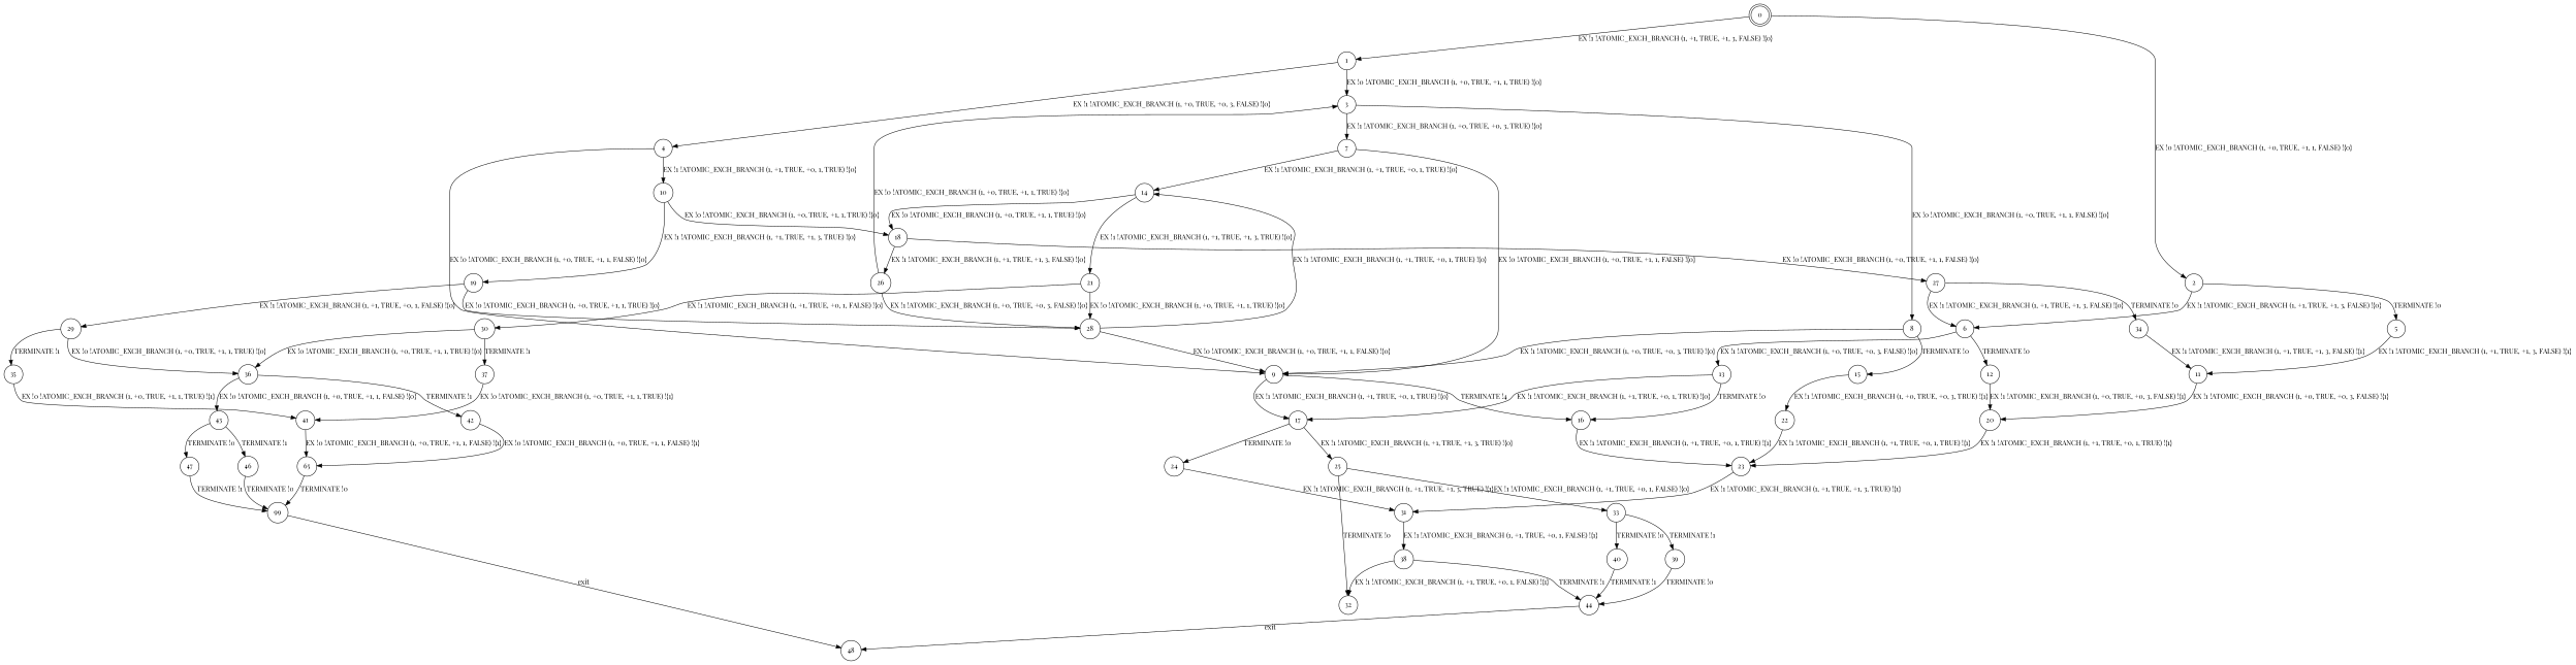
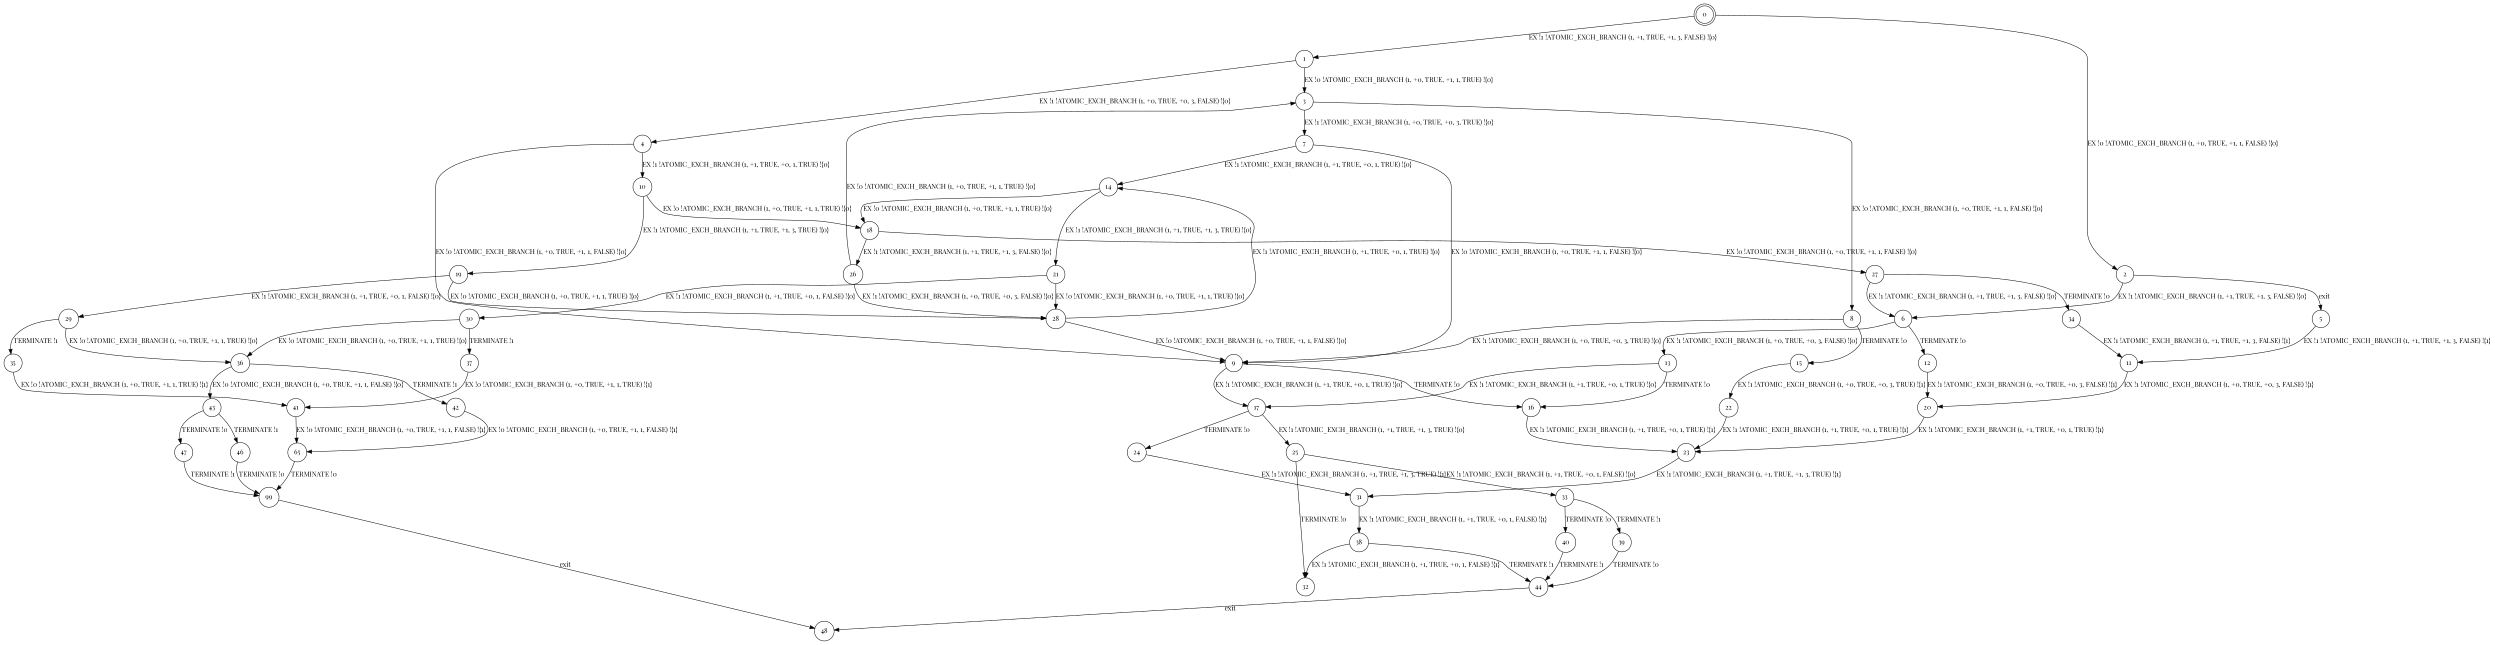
  digraph {
    fontname="Playfair Display"
    node [fontname="Playfair Display" shape=circle]
    edge [fontname="Playfair Display"]
    0 [peripheries=2]
    1
    2
    3
    4
    5
    6
    7
    8
    9
    10
    11
    12
    13
    14
    15
    16
    17
    18
    19
    20
    21
    22
    23
    24
    25
    26
    27
    28
    29
    30
    31
    32
    33
    34
    35
    36
    37
    38
    39
    40
    41
    42
    43
    44
    n46 [label=65]
    46
    47
    48
    n50 [label=99]
    0 -> 1 [label="EX !1 !ATOMIC_EXCH_BRANCH (1, +1, TRUE, +1, 3, FALSE) !{0}"]
    0 -> 2 [label="EX !0 !ATOMIC_EXCH_BRANCH (1, +0, TRUE, +1, 1, FALSE) !{0}"]
    1 -> 3 [label="EX !0 !ATOMIC_EXCH_BRANCH (1, +0, TRUE, +1, 1, TRUE) !{0}"]
    1 -> 4 [label="EX !1 !ATOMIC_EXCH_BRANCH (1, +0, TRUE, +0, 3, FALSE) !{0}"]
-   2 -> 5 [label="TERMINATE !0"]
+   2 -> 5 [label=exit]
    2 -> 6 [label="EX !1 !ATOMIC_EXCH_BRANCH (1, +1, TRUE, +1, 3, FALSE) !{0}"]
    3 -> 7 [label="EX !1 !ATOMIC_EXCH_BRANCH (1, +0, TRUE, +0, 3, TRUE) !{0}"]
    3 -> 8 [label="EX !0 !ATOMIC_EXCH_BRANCH (1, +0, TRUE, +1, 1, FALSE) !{0}"]
    4 -> 9 [label="EX !0 !ATOMIC_EXCH_BRANCH (1, +0, TRUE, +1, 1, FALSE) !{0}"]
    4 -> 10 [label="EX !1 !ATOMIC_EXCH_BRANCH (1, +1, TRUE, +0, 1, TRUE) !{0}"]
    5 -> 11 [label="EX !1 !ATOMIC_EXCH_BRANCH (1, +1, TRUE, +1, 3, FALSE) !{1}"]
    6 -> 12 [label="TERMINATE !0"]
    6 -> 13 [label="EX !1 !ATOMIC_EXCH_BRANCH (1, +0, TRUE, +0, 3, FALSE) !{0}"]
    7 -> 9 [label="EX !0 !ATOMIC_EXCH_BRANCH (1, +0, TRUE, +1, 1, FALSE) !{0}"]
    7 -> 14 [label="EX !1 !ATOMIC_EXCH_BRANCH (1, +1, TRUE, +0, 1, TRUE) !{0}"]
    8 -> 9 [label="EX !1 !ATOMIC_EXCH_BRANCH (1, +0, TRUE, +0, 3, TRUE) !{0}"]
    8 -> 15 [label="TERMINATE !0"]
-   9 -> 16 [label="TERMINATE !4"]
+   9 -> 16 [label="TERMINATE !0"]
    9 -> 17 [label="EX !1 !ATOMIC_EXCH_BRANCH (1, +1, TRUE, +0, 1, TRUE) !{0}"]
    10 -> 18 [label="EX !0 !ATOMIC_EXCH_BRANCH (1, +0, TRUE, +1, 1, TRUE) !{0}"]
    10 -> 19 [label="EX !1 !ATOMIC_EXCH_BRANCH (1, +1, TRUE, +1, 3, TRUE) !{0}"]
    11 -> 20 [label="EX !1 !ATOMIC_EXCH_BRANCH (1, +0, TRUE, +0, 3, FALSE) !{1}"]
    12 -> 20 [label="EX !1 !ATOMIC_EXCH_BRANCH (1, +0, TRUE, +0, 3, FALSE) !{1}"]
    13 -> 16 [label="TERMINATE !0"]
    13 -> 17 [label="EX !1 !ATOMIC_EXCH_BRANCH (1, +1, TRUE, +0, 1, TRUE) !{0}"]
    14 -> 18 [label="EX !0 !ATOMIC_EXCH_BRANCH (1, +0, TRUE, +1, 1, TRUE) !{0}"]
    14 -> 21 [label="EX !1 !ATOMIC_EXCH_BRANCH (1, +1, TRUE, +1, 3, TRUE) !{0}"]
    15 -> 22 [label="EX !1 !ATOMIC_EXCH_BRANCH (1, +0, TRUE, +0, 3, TRUE) !{1}"]
    16 -> 23 [label="EX !1 !ATOMIC_EXCH_BRANCH (1, +1, TRUE, +0, 1, TRUE) !{1}"]
    17 -> 24 [label="TERMINATE !0"]
    17 -> 25 [label="EX !1 !ATOMIC_EXCH_BRANCH (1, +1, TRUE, +1, 3, TRUE) !{0}"]
    18 -> 26 [label="EX !1 !ATOMIC_EXCH_BRANCH (1, +1, TRUE, +1, 3, FALSE) !{0}"]
    18 -> 27 [label="EX !0 !ATOMIC_EXCH_BRANCH (1, +0, TRUE, +1, 1, FALSE) !{0}"]
    19 -> 28 [label="EX !0 !ATOMIC_EXCH_BRANCH (1, +0, TRUE, +1, 1, TRUE) !{0}"]
    19 -> 29 [label="EX !1 !ATOMIC_EXCH_BRANCH (1, +1, TRUE, +0, 1, FALSE) !{0}"]
    20 -> 23 [label="EX !1 !ATOMIC_EXCH_BRANCH (1, +1, TRUE, +0, 1, TRUE) !{1}"]
    21 -> 28 [label="EX !0 !ATOMIC_EXCH_BRANCH (1, +0, TRUE, +1, 1, TRUE) !{0}"]
    21 -> 30 [label="EX !1 !ATOMIC_EXCH_BRANCH (1, +1, TRUE, +0, 1, FALSE) !{0}"]
    22 -> 23 [label="EX !1 !ATOMIC_EXCH_BRANCH (1, +1, TRUE, +0, 1, TRUE) !{1}"]
    23 -> 31 [label="EX !1 !ATOMIC_EXCH_BRANCH (1, +1, TRUE, +1, 3, TRUE) !{1}"]
    24 -> 31 [label="EX !1 !ATOMIC_EXCH_BRANCH (1, +1, TRUE, +1, 3, TRUE) !{1}"]
    25 -> 32 [label="TERMINATE !0"]
    25 -> 33 [label="EX !1 !ATOMIC_EXCH_BRANCH (1, +1, TRUE, +0, 1, FALSE) !{0}"]
    26 -> 3 [label="EX !0 !ATOMIC_EXCH_BRANCH (1, +0, TRUE, +1, 1, TRUE) !{0}"]
    26 -> 28 [label="EX !1 !ATOMIC_EXCH_BRANCH (1, +0, TRUE, +0, 3, FALSE) !{0}"]
    27 -> 6 [label="EX !1 !ATOMIC_EXCH_BRANCH (1, +1, TRUE, +1, 3, FALSE) !{0}"]
    27 -> 34 [label="TERMINATE !0"]
    28 -> 9 [label="EX !0 !ATOMIC_EXCH_BRANCH (1, +0, TRUE, +1, 1, FALSE) !{0}"]
    28 -> 14 [label="EX !1 !ATOMIC_EXCH_BRANCH (1, +1, TRUE, +0, 1, TRUE) !{0}"]
    29 -> 35 [label="TERMINATE !1"]
    29 -> 36 [label="EX !0 !ATOMIC_EXCH_BRANCH (1, +0, TRUE, +1, 1, TRUE) !{0}"]
    30 -> 36 [label="EX !0 !ATOMIC_EXCH_BRANCH (1, +0, TRUE, +1, 1, TRUE) !{0}"]
    30 -> 37 [label="TERMINATE !1"]
    31 -> 38 [label="EX !1 !ATOMIC_EXCH_BRANCH (1, +1, TRUE, +0, 1, FALSE) !{1}"]
    33 -> 39 [label="TERMINATE !1"]
    33 -> 40 [label="TERMINATE !0"]
    34 -> 11 [label="EX !1 !ATOMIC_EXCH_BRANCH (1, +1, TRUE, +1, 3, FALSE) !{1}"]
    35 -> 41 [label="EX !0 !ATOMIC_EXCH_BRANCH (1, +0, TRUE, +1, 1, TRUE) !{1}"]
    36 -> 42 [label="TERMINATE !1"]
    36 -> 43 [label="EX !0 !ATOMIC_EXCH_BRANCH (1, +0, TRUE, +1, 1, FALSE) !{0}"]
    37 -> 41 [label="EX !0 !ATOMIC_EXCH_BRANCH (1, +0, TRUE, +1, 1, TRUE) !{1}"]
    38 -> 32 [label="EX !1 !ATOMIC_EXCH_BRANCH (1, +1, TRUE, +0, 1, FALSE) !{1}"]
    38 -> 44 [label="TERMINATE !1"]
    39 -> 44 [label="TERMINATE !0"]
    40 -> 44 [label="TERMINATE !1"]
    41 -> n46 [label="EX !0 !ATOMIC_EXCH_BRANCH (1, +0, TRUE, +1, 1, FALSE) !{1}"]
    42 -> n46 [label="EX !0 !ATOMIC_EXCH_BRANCH (1, +0, TRUE, +1, 1, FALSE) !{1}"]
    43 -> 46 [label="TERMINATE !1"]
    43 -> 47 [label="TERMINATE !0"]
    44 -> 48 [label=exit]
    n46 -> n50 [label="TERMINATE !0"]
    46 -> n50 [label="TERMINATE !0"]
    47 -> n50 [label="TERMINATE !1"]
    n50 -> 48 [label=exit]
  }
